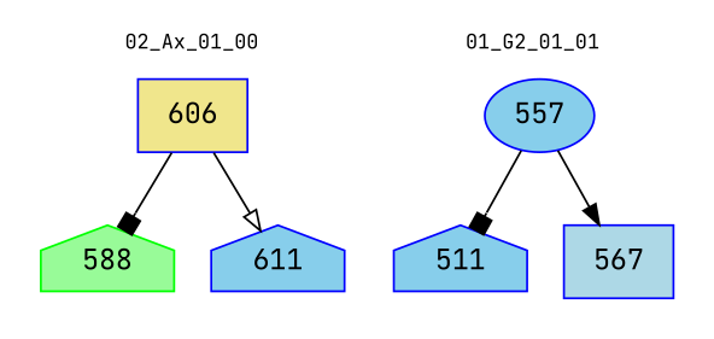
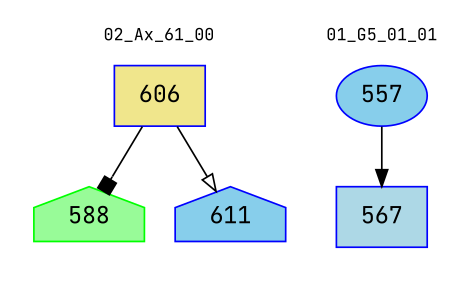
  digraph {
    fontname="JetBrains Mono"
    node [color=blue fillcolor=skyblue fontname="JetBrains Mono" shape=house style=filled]
    edge [arrowhead=box color=black fontname="JetBrains Mono"]
    n1 [fillcolor=khaki label=606 shape=box]
    n2 [color=green fillcolor=palegreen label=588]
    n3 [label=611]
    n4 [label=557 shape=ellipse]
-   n5 [label=511]
    n6 [fillcolor=lightblue label=567 shape=box]
    subgraph cluster_1 {
      color=white
      fontsize=10
-     label="02_Ax_01_00"
+     label="02_Ax_61_00"
      n1
      n2
      n3
    }
    subgraph cluster_2 {
      color=white
      fontsize=10
-     label="01_G2_01_01"
+     label="01_G5_01_01"
      n4
-     n5
      n6
    }
    n1 -> n2
    n1 -> n3 [arrowhead=onormal]
-   n4 -> n5
    n4 -> n6 [arrowhead=normal]
  }
